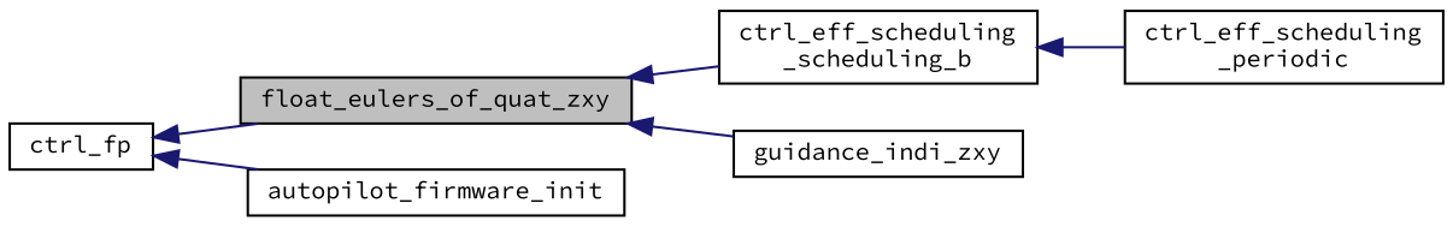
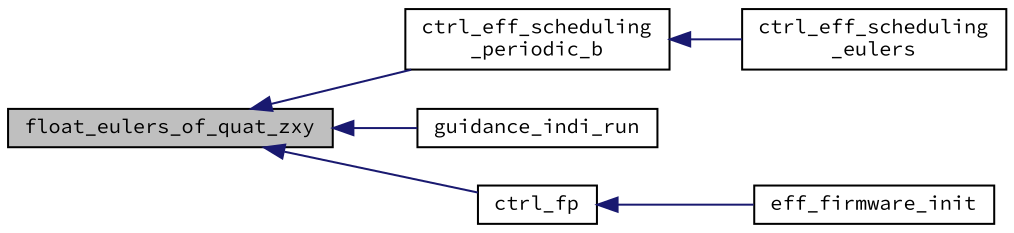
  digraph {
    fontname="Source Code Pro"
    rankdir=LR
    node [color=black fillcolor=white fontname="Source Code Pro" fontsize=10 shape=record style=filled]
    edge [color=midnightblue dir=back fontname="Source Code Pro" fontsize=10 labelfontname=FreeSans labelfontsize=10 style=solid]
    n1 [fillcolor=grey75 fontcolor=black height=0.2 label=float_eulers_of_quat_zxy width=0.4]
-   n2 [height=0.2 label="ctrl_eff_scheduling\l_scheduling_b" width=0.4]
-   n3 [height=0.2 label=guidance_indi_zxy width=0.4]
+   n2 [height=0.2 label="ctrl_eff_scheduling\l_periodic_b" width=0.4]
+   n3 [height=0.2 label=guidance_indi_run width=0.4]
    n4 [height=0.2 label=ctrl_fp width=0.4]
-   n5 [height=0.2 label="ctrl_eff_scheduling\l_periodic" width=0.4]
-   n6 [height=0.2 label=autopilot_firmware_init width=0.4]
+   n5 [height=0.2 label="ctrl_eff_scheduling\l_eulers" width=0.4]
+   n6 [height=0.2 label=eff_firmware_init width=0.4]
    n1 -> n2
    n1 -> n3
-   n4 -> n1
+   n1 -> n4
    n2 -> n5
    n4 -> n6
  }
